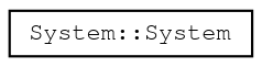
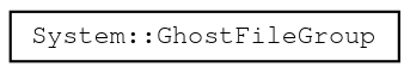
  digraph {
    rankdir=LR
-   n1 [color=black fillcolor=white fontname=FreeMono fontsize=10 height=0.2 label="System::System" shape=record style=filled width=0.4]
+   n1 [color=black fillcolor=white fontname=FreeMono fontsize=10 height=0.2 label="System::GhostFileGroup" shape=record style=filled width=0.4]
  }
